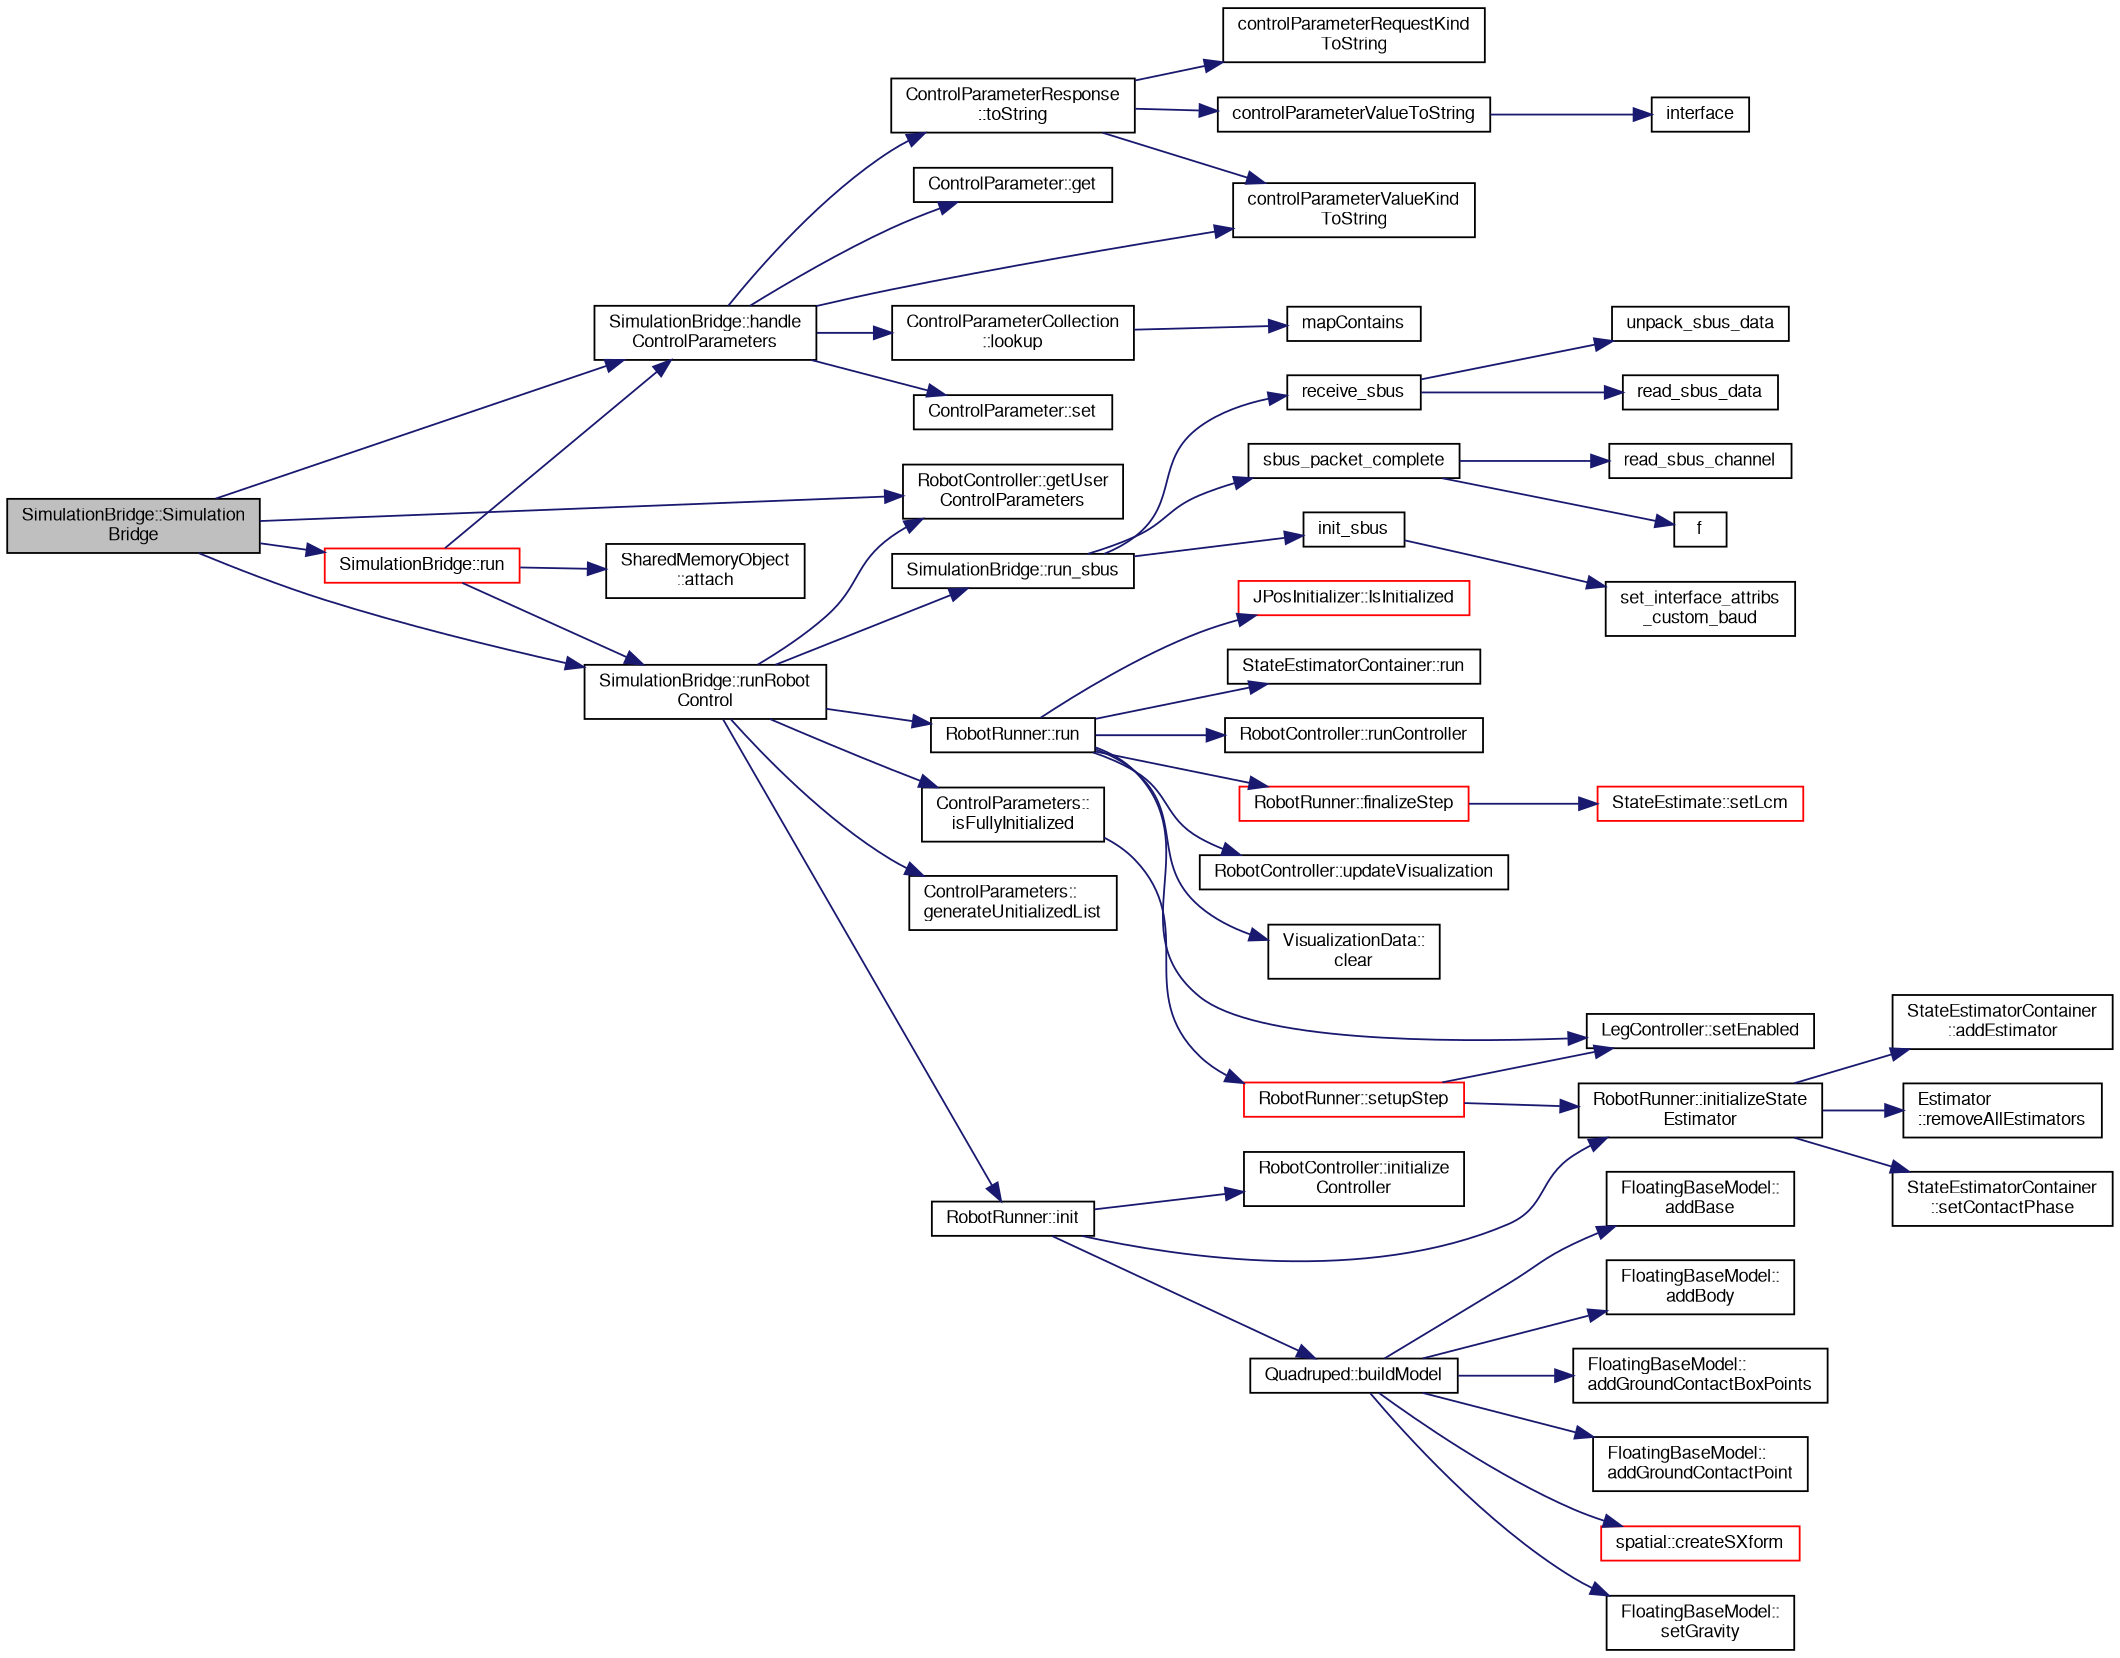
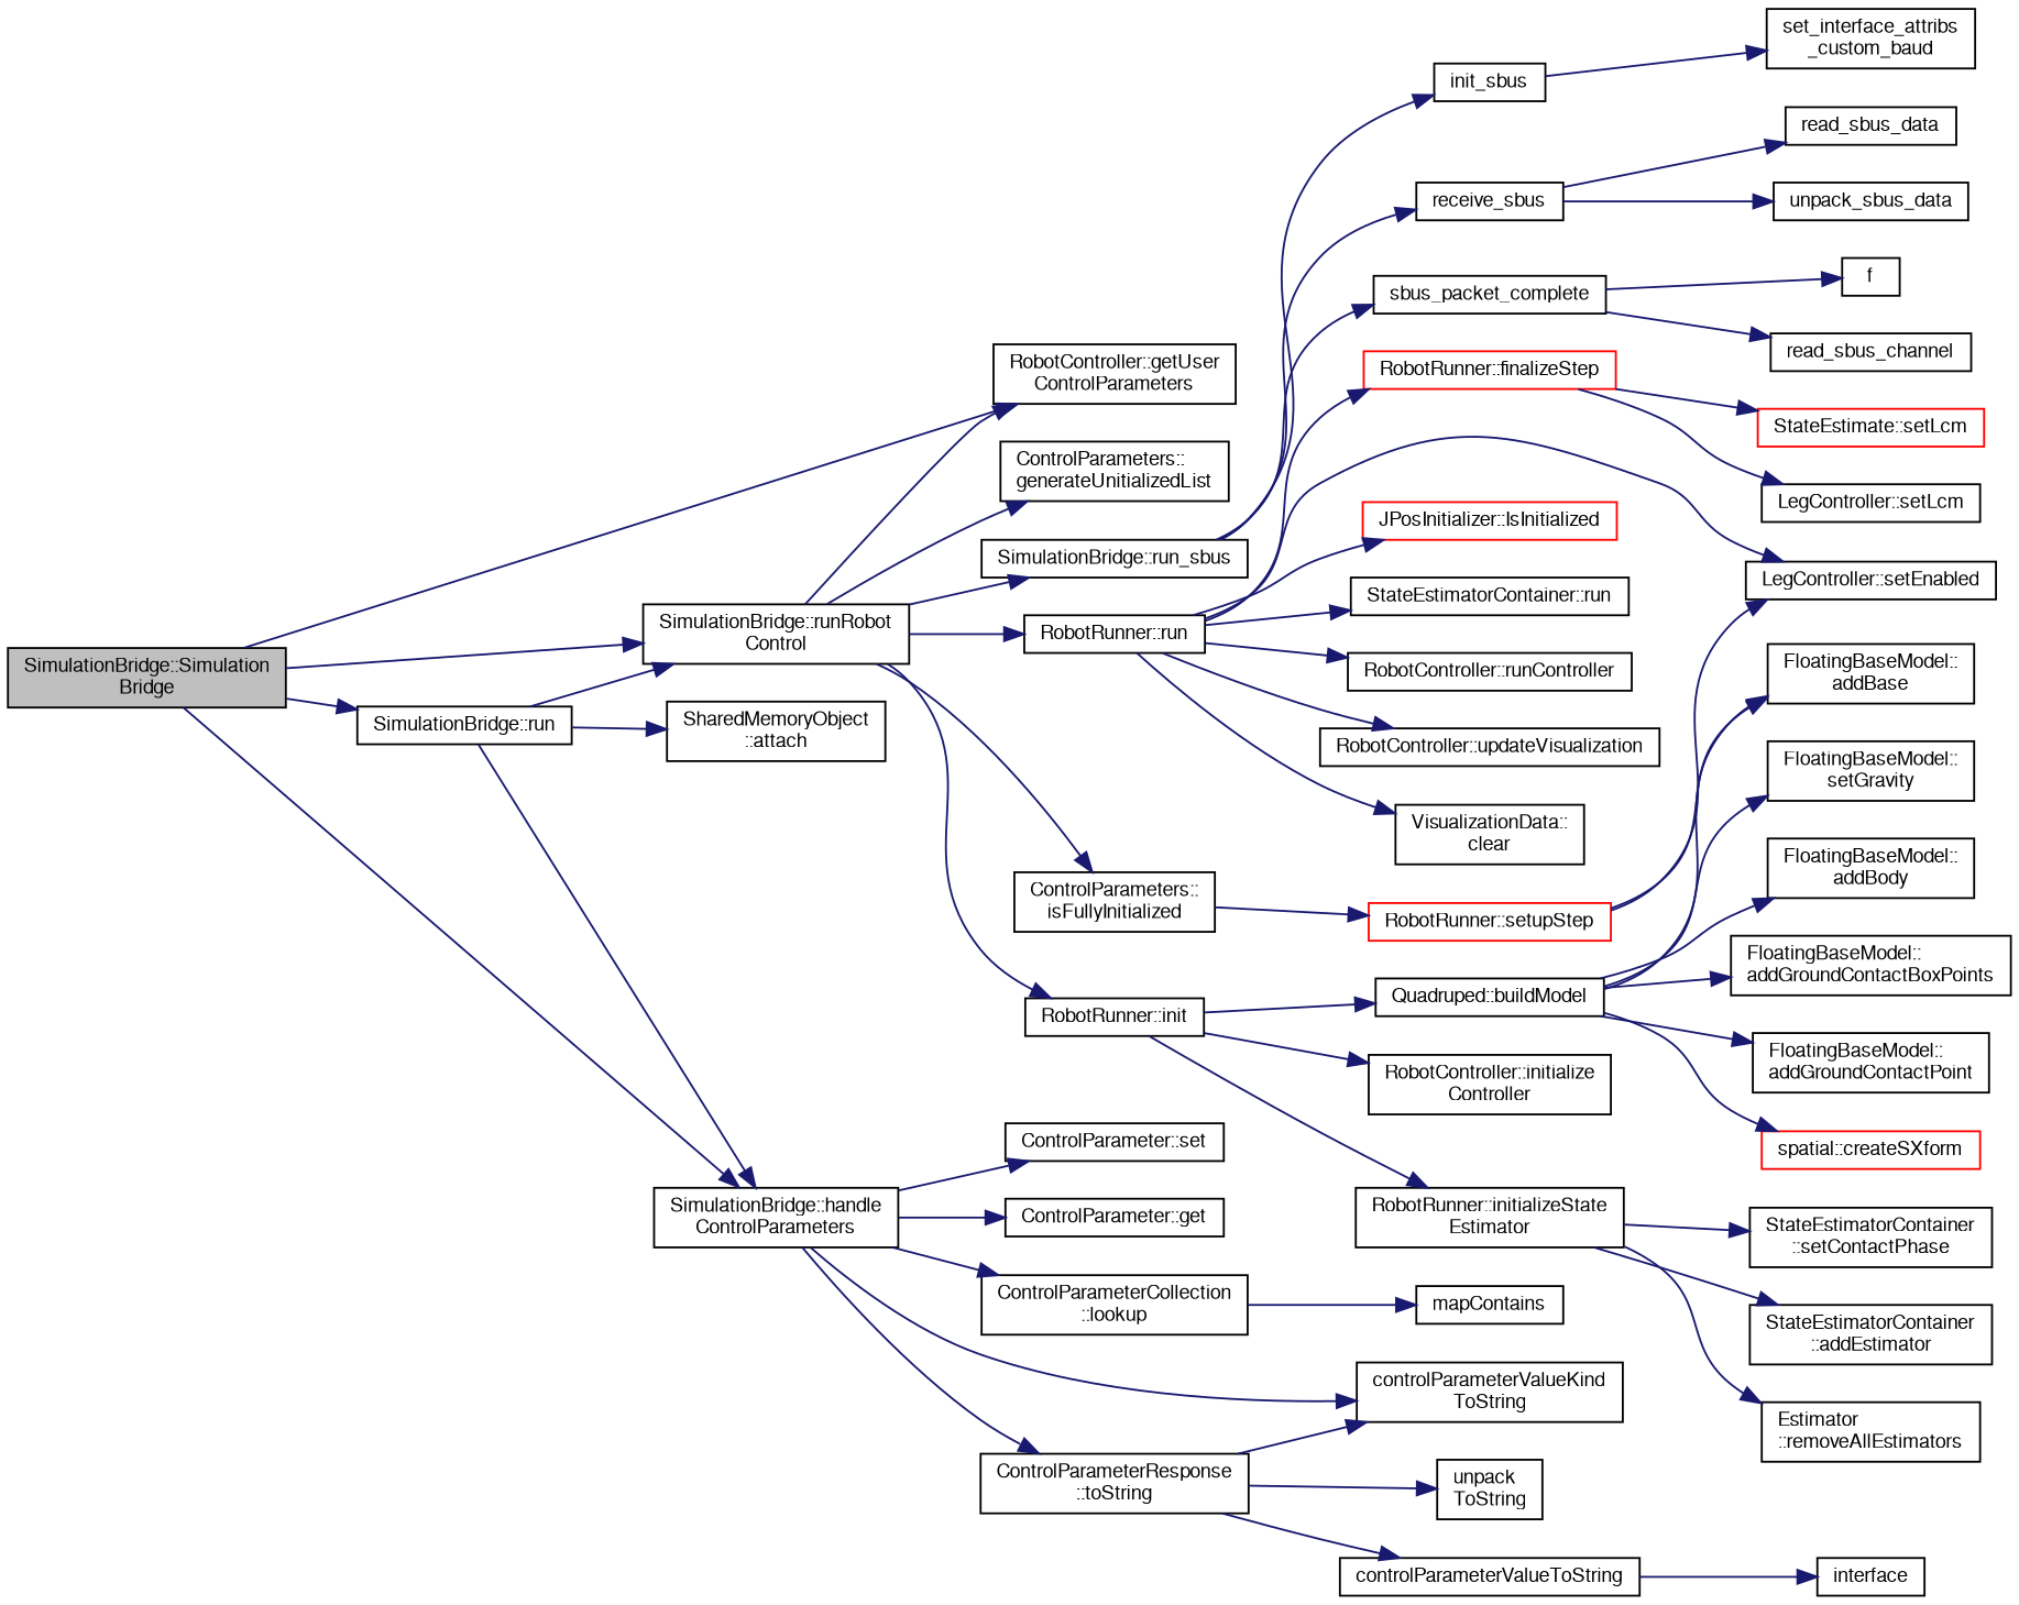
  digraph {
    rankdir=LR
    node [color=black fillcolor=white fontname=FreeSans fontsize=10 shape=record style=filled]
    edge [color=midnightblue fontname=FreeSans fontsize=10 labelfontname=FreeSans labelfontsize=10 style=solid]
    n1 [fillcolor=grey75 fontcolor=black height=0.2 label="SimulationBridge::Simulation\lBridge" width=0.4]
    n2 [height=0.2 label="RobotController::getUser\lControlParameters" width=0.4]
    n3 [height=0.2 label="SimulationBridge::handle\lControlParameters" width=0.4]
-   n4 [color=red height=0.2 label="SimulationBridge::run" width=0.4]
+   n4 [height=0.2 label="SimulationBridge::run" width=0.4]
    n5 [height=0.2 label="SimulationBridge::runRobot\lControl" width=0.4]
    n6 [height=0.2 label="ControlParameterCollection\l::lookup" width=0.4]
    n7 [height=0.2 label="controlParameterValueKind\lToString" width=0.4]
    n8 [height=0.2 label="ControlParameter::set" width=0.4]
    n9 [height=0.2 label="ControlParameterResponse\l::toString" width=0.4]
    n10 [height=0.2 label="ControlParameter::get" width=0.4]
    n11 [height=0.2 label="SharedMemoryObject\l::attach" width=0.4]
    n12 [height=0.2 label="ControlParameters::\lisFullyInitialized" width=0.4]
    n13 [height=0.2 label="ControlParameters::\lgenerateUnitializedList" width=0.4]
    n14 [height=0.2 label="RobotRunner::init" width=0.4]
    n15 [height=0.2 label="SimulationBridge::run_sbus" width=0.4]
    n16 [height=0.2 label="RobotRunner::run" width=0.4]
    n17 [height=0.2 label=mapContains width=0.4]
-   n18 [height=0.2 label="controlParameterRequestKind\lToString" width=0.4]
+   n18 [height=0.2 label="unpack\lToString" width=0.4]
    n19 [height=0.2 label=controlParameterValueToString width=0.4]
    n20 [height=0.2 label=interface width=0.4]
    n21 [color=red height=0.2 label="RobotRunner::setupStep" width=0.4]
    n22 [height=0.2 label="Quadruped::buildModel" width=0.4]
    n23 [height=0.2 label="RobotController::initialize\lController" width=0.4]
    n24 [height=0.2 label="RobotRunner::initializeState\lEstimator" width=0.4]
    n25 [height=0.2 label=init_sbus width=0.4]
    n26 [height=0.2 label=receive_sbus width=0.4]
    n27 [height=0.2 label=sbus_packet_complete width=0.4]
    n28 [height=0.2 label="VisualizationData::\lclear" width=0.4]
    n29 [color=red height=0.2 label="RobotRunner::finalizeStep" width=0.4]
    n30 [color=red height=0.2 label="JPosInitializer::IsInitialized" width=0.4]
    n31 [height=0.2 label="StateEstimatorContainer::run" width=0.4]
    n32 [height=0.2 label="RobotController::runController" width=0.4]
    n33 [height=0.2 label="LegController::setEnabled" width=0.4]
    n34 [height=0.2 label="RobotController::updateVisualization" width=0.4]
    n35 [height=0.2 label="FloatingBaseModel::\laddBase" width=0.4]
    n36 [height=0.2 label="FloatingBaseModel::\laddBody" width=0.4]
    n37 [height=0.2 label="FloatingBaseModel::\laddGroundContactBoxPoints" width=0.4]
    n38 [height=0.2 label="FloatingBaseModel::\laddGroundContactPoint" width=0.4]
    n39 [color=red height=0.2 label="spatial::createSXform" width=0.4]
    n40 [height=0.2 label="FloatingBaseModel::\lsetGravity" width=0.4]
    n41 [height=0.2 label="StateEstimatorContainer\l::addEstimator" width=0.4]
    n42 [height=0.2 label="Estimator\l::removeAllEstimators" width=0.4]
    n43 [height=0.2 label="StateEstimatorContainer\l::setContactPhase" width=0.4]
    n44 [height=0.2 label="set_interface_attribs\l_custom_baud" width=0.4]
    n45 [height=0.2 label=read_sbus_data width=0.4]
    n46 [height=0.2 label=unpack_sbus_data width=0.4]
    n47 [height=0.2 label=f width=0.4]
    n48 [height=0.2 label=read_sbus_channel width=0.4]
    n49 [color=red height=0.2 label="StateEstimate::setLcm" width=0.4]
+   n50 [height=0.2 label="LegController::setLcm" width=0.4]
    n1 -> n2
    n1 -> n3
    n1 -> n4
    n1 -> n5
    n3 -> n6
    n3 -> n7
    n3 -> n8
    n3 -> n9
    n3 -> n10
    n4 -> n3
    n4 -> n5
    n4 -> n11
    n5 -> n2
    n5 -> n12
    n5 -> n13
    n5 -> n14
    n5 -> n15
    n5 -> n16
    n6 -> n17
    n9 -> n7
    n9 -> n18
    n9 -> n19
    n12 -> n21
    n14 -> n22
    n14 -> n23
    n14 -> n24
    n15 -> n25
    n15 -> n26
    n15 -> n27
    n16 -> n28
    n16 -> n29
    n16 -> n30
    n16 -> n31
    n16 -> n32
    n16 -> n33
    n16 -> n34
    n19 -> n20
-   n21 -> n24
+   n21 -> n35
    n21 -> n33
    n22 -> n35
    n22 -> n36
    n22 -> n37
    n22 -> n38
    n22 -> n39
    n22 -> n40
    n24 -> n41
    n24 -> n42
    n24 -> n43
    n25 -> n44
    n26 -> n45
    n26 -> n46
    n27 -> n47
    n27 -> n48
    n29 -> n49
+   n29 -> n50
  }
